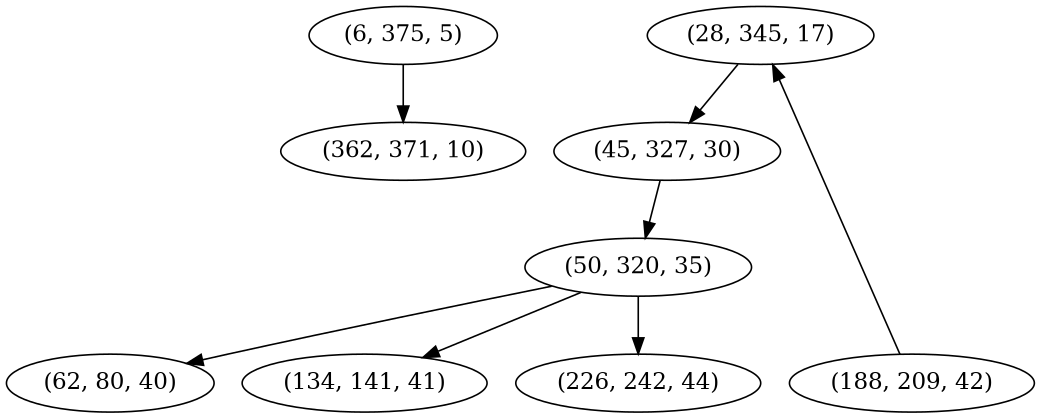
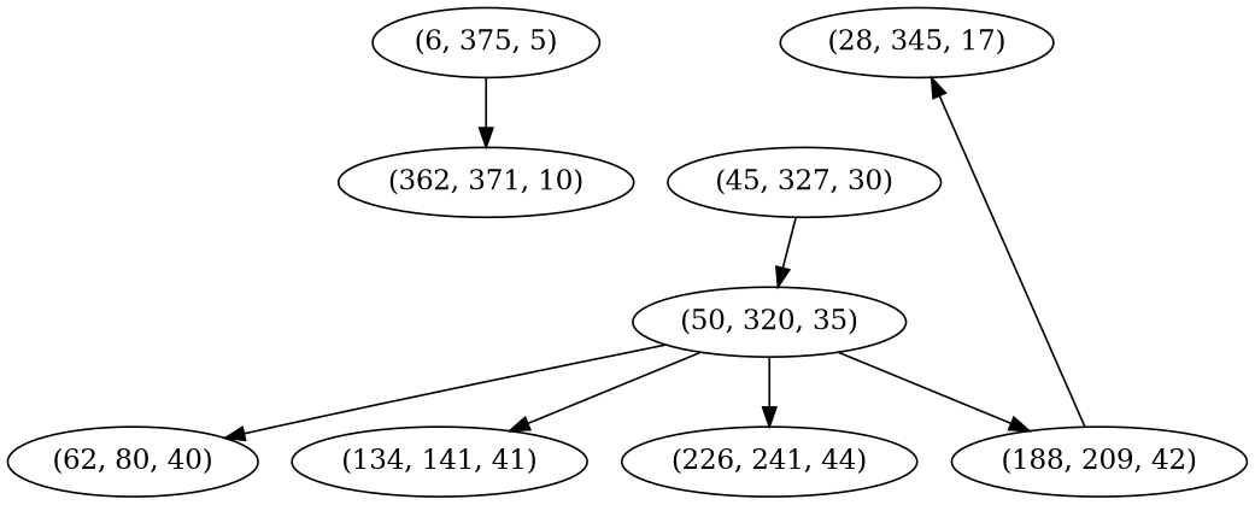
  digraph {
    n1 [label="(362, 371, 10)"]
    "(6, 375, 5)"
    "(28, 345, 17)"
    "(45, 327, 30)"
    "(50, 320, 35)"
    "(62, 80, 40)"
    "(134, 141, 41)"
    "(188, 209, 42)"
-   "(226, 241, 44)" [label="(226, 242, 44)"]
+   "(226, 241, 44)"
    "(6, 375, 5)" -> n1
-   "(28, 345, 17)" -> "(45, 327, 30)"
    "(45, 327, 30)" -> "(50, 320, 35)"
    "(50, 320, 35)" -> "(62, 80, 40)"
    "(50, 320, 35)" -> "(134, 141, 41)"
+   "(50, 320, 35)" -> "(188, 209, 42)"
    "(50, 320, 35)" -> "(226, 241, 44)"
    "(188, 209, 42)" -> "(28, 345, 17)"
  }
